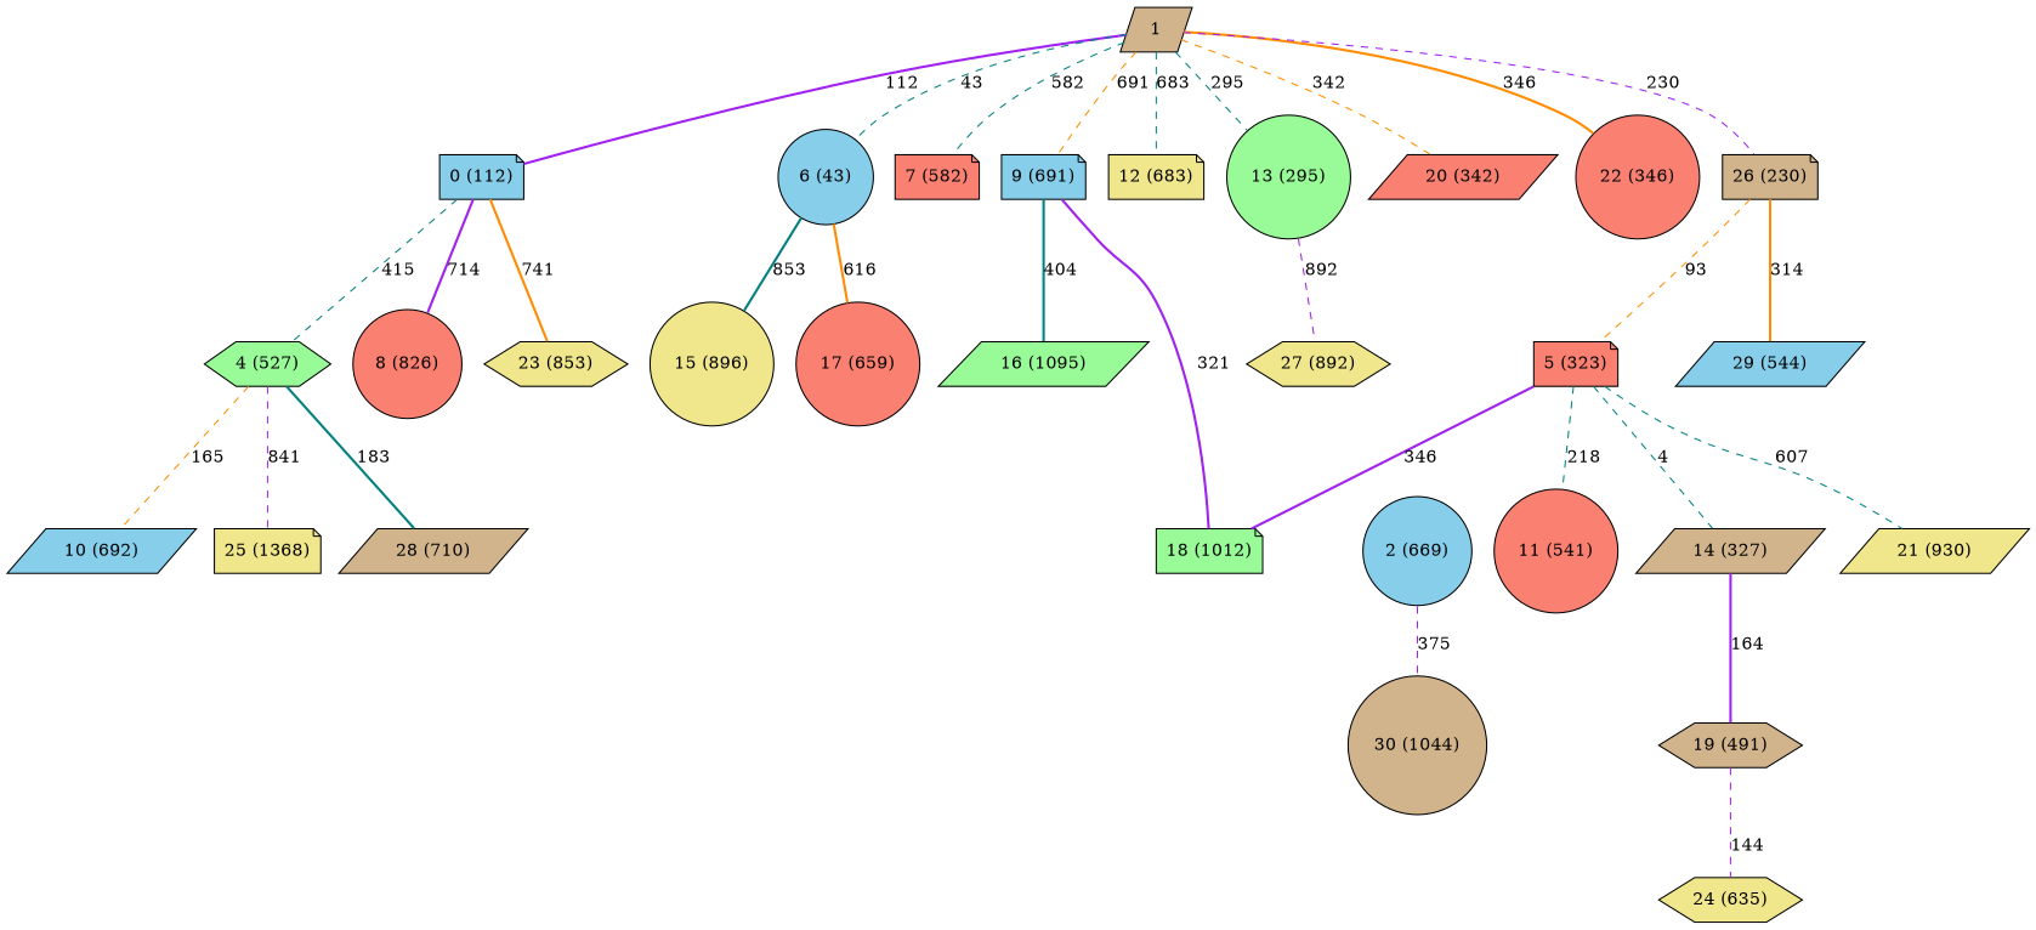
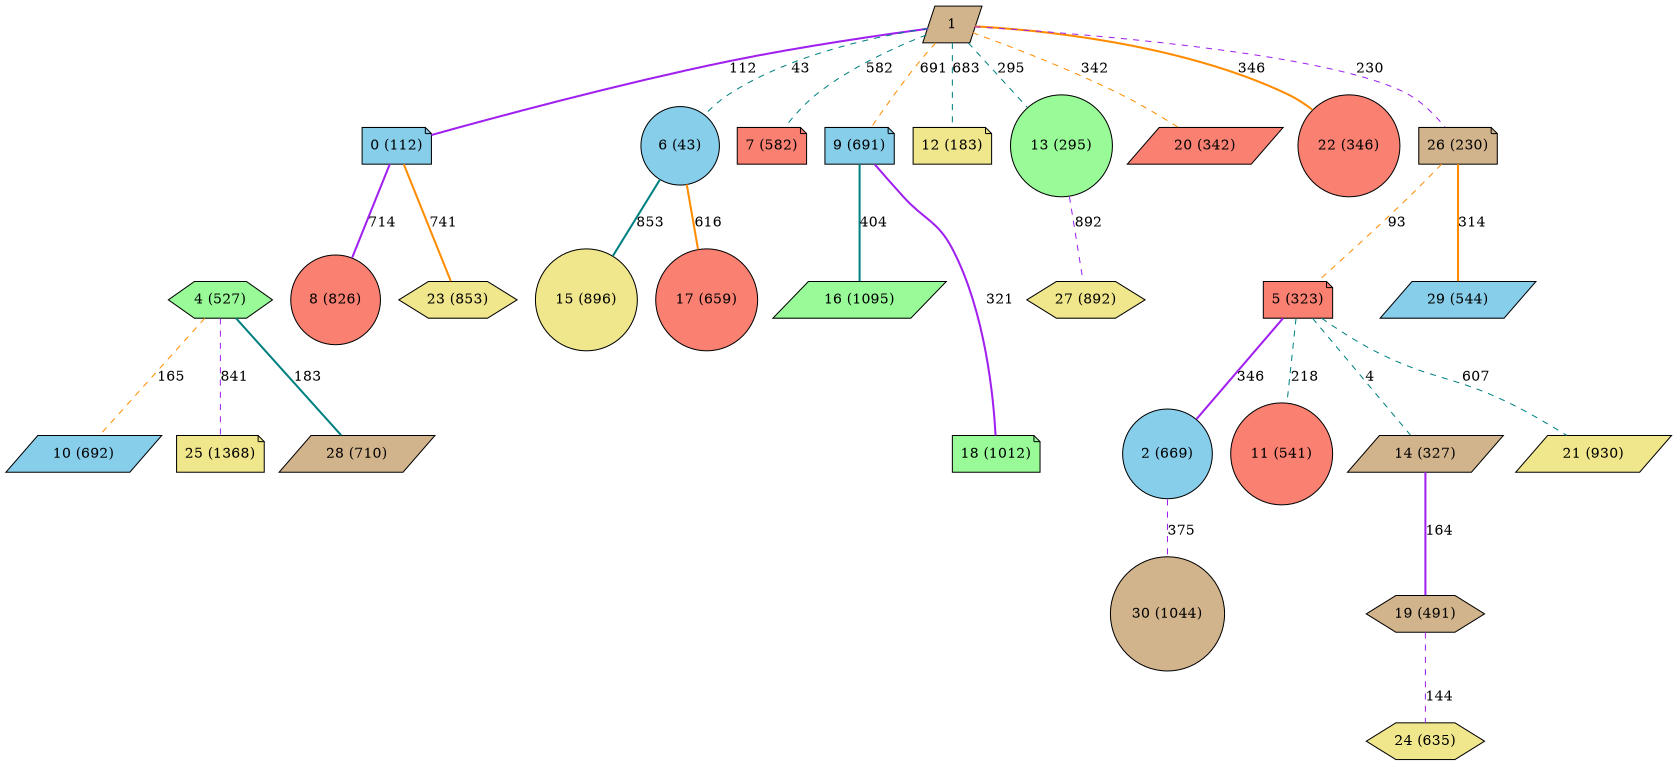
  strict graph {
    node [fillcolor=salmon shape=circle style=filled]
    edge [color=teal style=dashed]
    n1 [fillcolor=skyblue label="0 (112)" shape=note]
    n2 [fillcolor=palegreen label="4 (527)" shape=hexagon]
    n3 [label="8 (826)"]
    n4 [fillcolor=khaki label="23 (853)" shape=hexagon]
    1 [fillcolor=tan shape=parallelogram]
    n6 [fillcolor=skyblue label="6 (43)"]
    n7 [label="7 (582)" shape=note]
    n8 [fillcolor=skyblue label="9 (691)" shape=note]
-   n9 [fillcolor=khaki label="12 (683)" shape=note]
+   n9 [fillcolor=khaki label="12 (183)" shape=note]
    n10 [fillcolor=palegreen label="13 (295)"]
    n11 [label="20 (342)" shape=parallelogram]
    n12 [label="22 (346)"]
    n13 [fillcolor=tan label="26 (230)" shape=note]
    n14 [fillcolor=khaki label="15 (896)"]
    n15 [label="17 (659)"]
    n16 [fillcolor=palegreen label="16 (1095)" shape=parallelogram]
    n17 [fillcolor=palegreen label="18 (1012)" shape=note]
    n18 [fillcolor=khaki label="27 (892)" shape=hexagon]
    n19 [label="5 (323)" shape=note]
    n20 [fillcolor=skyblue label="29 (544)" shape=parallelogram]
    n21 [fillcolor=skyblue label="10 (692)" shape=parallelogram]
    n22 [fillcolor=khaki label="25 (1368)" shape=note]
    n23 [fillcolor=tan label="28 (710)" shape=parallelogram]
    n24 [fillcolor=skyblue label="2 (669)"]
    n25 [fillcolor=tan label="30 (1044)"]
    n26 [label="11 (541)"]
    n27 [fillcolor=tan label="14 (327)" shape=parallelogram]
    n28 [fillcolor=khaki label="21 (930)" shape=parallelogram]
    n29 [fillcolor=tan label="19 (491)" shape=hexagon]
    n30 [fillcolor=khaki label="24 (635)" shape=hexagon]
-   n1 -- n2 [label=415]
    n1 -- n3 [color=purple label=714 style=bold]
    n1 -- n4 [color=darkorange label=741 style=bold]
    n2 -- n21 [color=darkorange label=165]
    n2 -- n22 [color=purple label=841]
    n2 -- n23 [label=183 style=bold]
    1 -- n1 [color=purple label=112 style=bold]
    1 -- n6 [label=43]
    1 -- n7 [label=582]
    1 -- n8 [color=darkorange label=691]
    1 -- n9 [label=683]
    1 -- n10 [label=295]
    1 -- n11 [color=darkorange label=342]
    1 -- n12 [color=darkorange label=346 style=bold]
    1 -- n13 [color=purple label=230]
    n6 -- n14 [label=853 style=bold]
    n6 -- n15 [color=darkorange label=616 style=bold]
    n8 -- n16 [label=404 style=bold]
    n8 -- n17 [color=purple label=321 style=bold]
    n10 -- n18 [color=purple label=892]
    n13 -- n19 [color=darkorange label=93]
    n13 -- n20 [color=darkorange label=314 style=bold]
-   n19 -- n17 [color=purple label=346 style=bold]
+   n19 -- n24 [color=purple label=346 style=bold]
    n19 -- n26 [label=218]
    n19 -- n27 [label=4]
    n19 -- n28 [label=607]
    n24 -- n25 [color=purple label=375]
    n27 -- n29 [color=purple label=164 style=bold]
    n29 -- n30 [color=purple label=144]
  }
